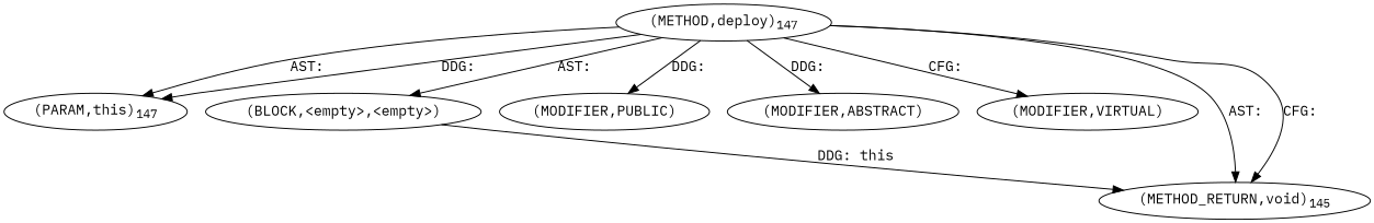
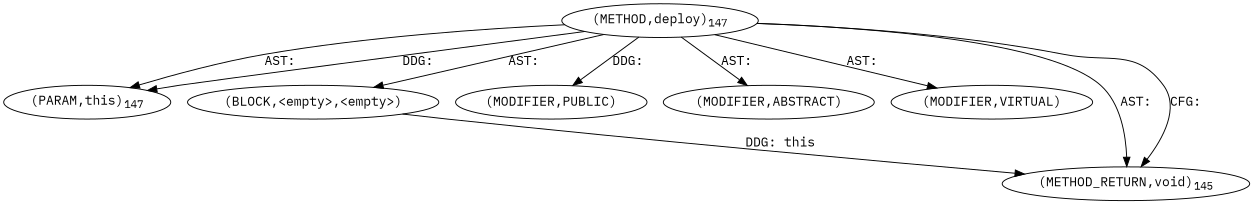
  digraph {
    fontname="IBM Plex Mono"
    node [fontname="IBM Plex Mono"]
    edge [fontname="IBM Plex Mono"]
    n1 [label=<(METHOD,deploy)<SUB>147</SUB>>]
    n2 [label=<(PARAM,this)<SUB>147</SUB>>]
    n3 [label=<(BLOCK,&lt;empty&gt;,&lt;empty&gt;)>]
    n4 [label=<(MODIFIER,PUBLIC)>]
    n5 [label=<(MODIFIER,ABSTRACT)>]
    n6 [label=<(MODIFIER,VIRTUAL)>]
    n7 [label=<(METHOD_RETURN,void)<SUB>145</SUB>>]
    n1 -> n2 [label="AST: "]
    n1 -> n2 [label="DDG: "]
    n1 -> n3 [label="AST: "]
    n1 -> n4 [label="DDG: "]
-   n1 -> n5 [label="DDG: "]
-   n1 -> n6 [label="CFG: "]
+   n1 -> n5 [label="AST: "]
+   n1 -> n6 [label="AST: "]
    n1 -> n7 [label="AST: "]
    n1 -> n7 [label="CFG: "]
    n3 -> n7 [label="DDG: this"]
  }
